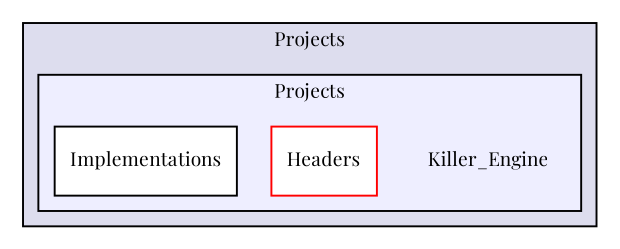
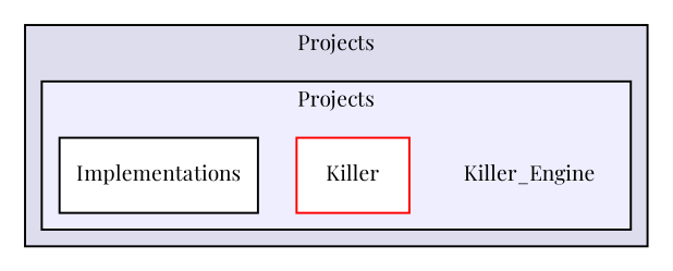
  digraph {
    compound=true
    fontname="Playfair Display"
    node [fontname="Playfair Display" fontsize=10 shape=box fillcolor=white style=filled]
    n1 [label=Killer_Engine shape=plaintext fillcolor="" style=""]
-   n2 [color=red label=Headers]
+   n2 [color=red label=Killer]
    n3 [color=black label=Implementations]
    subgraph cluster_1 {
      bgcolor="#ddddee"
      fontsize=10
      label=Projects
      pencolor=black
      subgraph cluster_2 {
        bgcolor="#eeeeff"
        fontsize=10
        pencolor=black
        n1
        n2
        n3
      }
    }
  }
